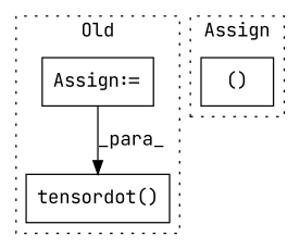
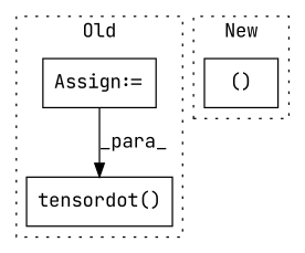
  digraph {
    fontname="JetBrains Mono"
    node [shape=box fontname="JetBrains Mono"]
    n1 [a=75 l="13,1" label="tensordot()" s="3302,3348"]
    n2 [a=68 l=3 label="Assign:=" s=2767]
    n3 [a=54 l=23 label="()" s=2944]
    subgraph cluster_1 {
      label=Old
      style=dotted
      n1
      n2
    }
    subgraph cluster_2 {
-     label=Assign
+     label=New
      style=dotted
      n3
    }
    n2 -> n1 [label=_para_ fontname="JetBrains Mono"]
  }
